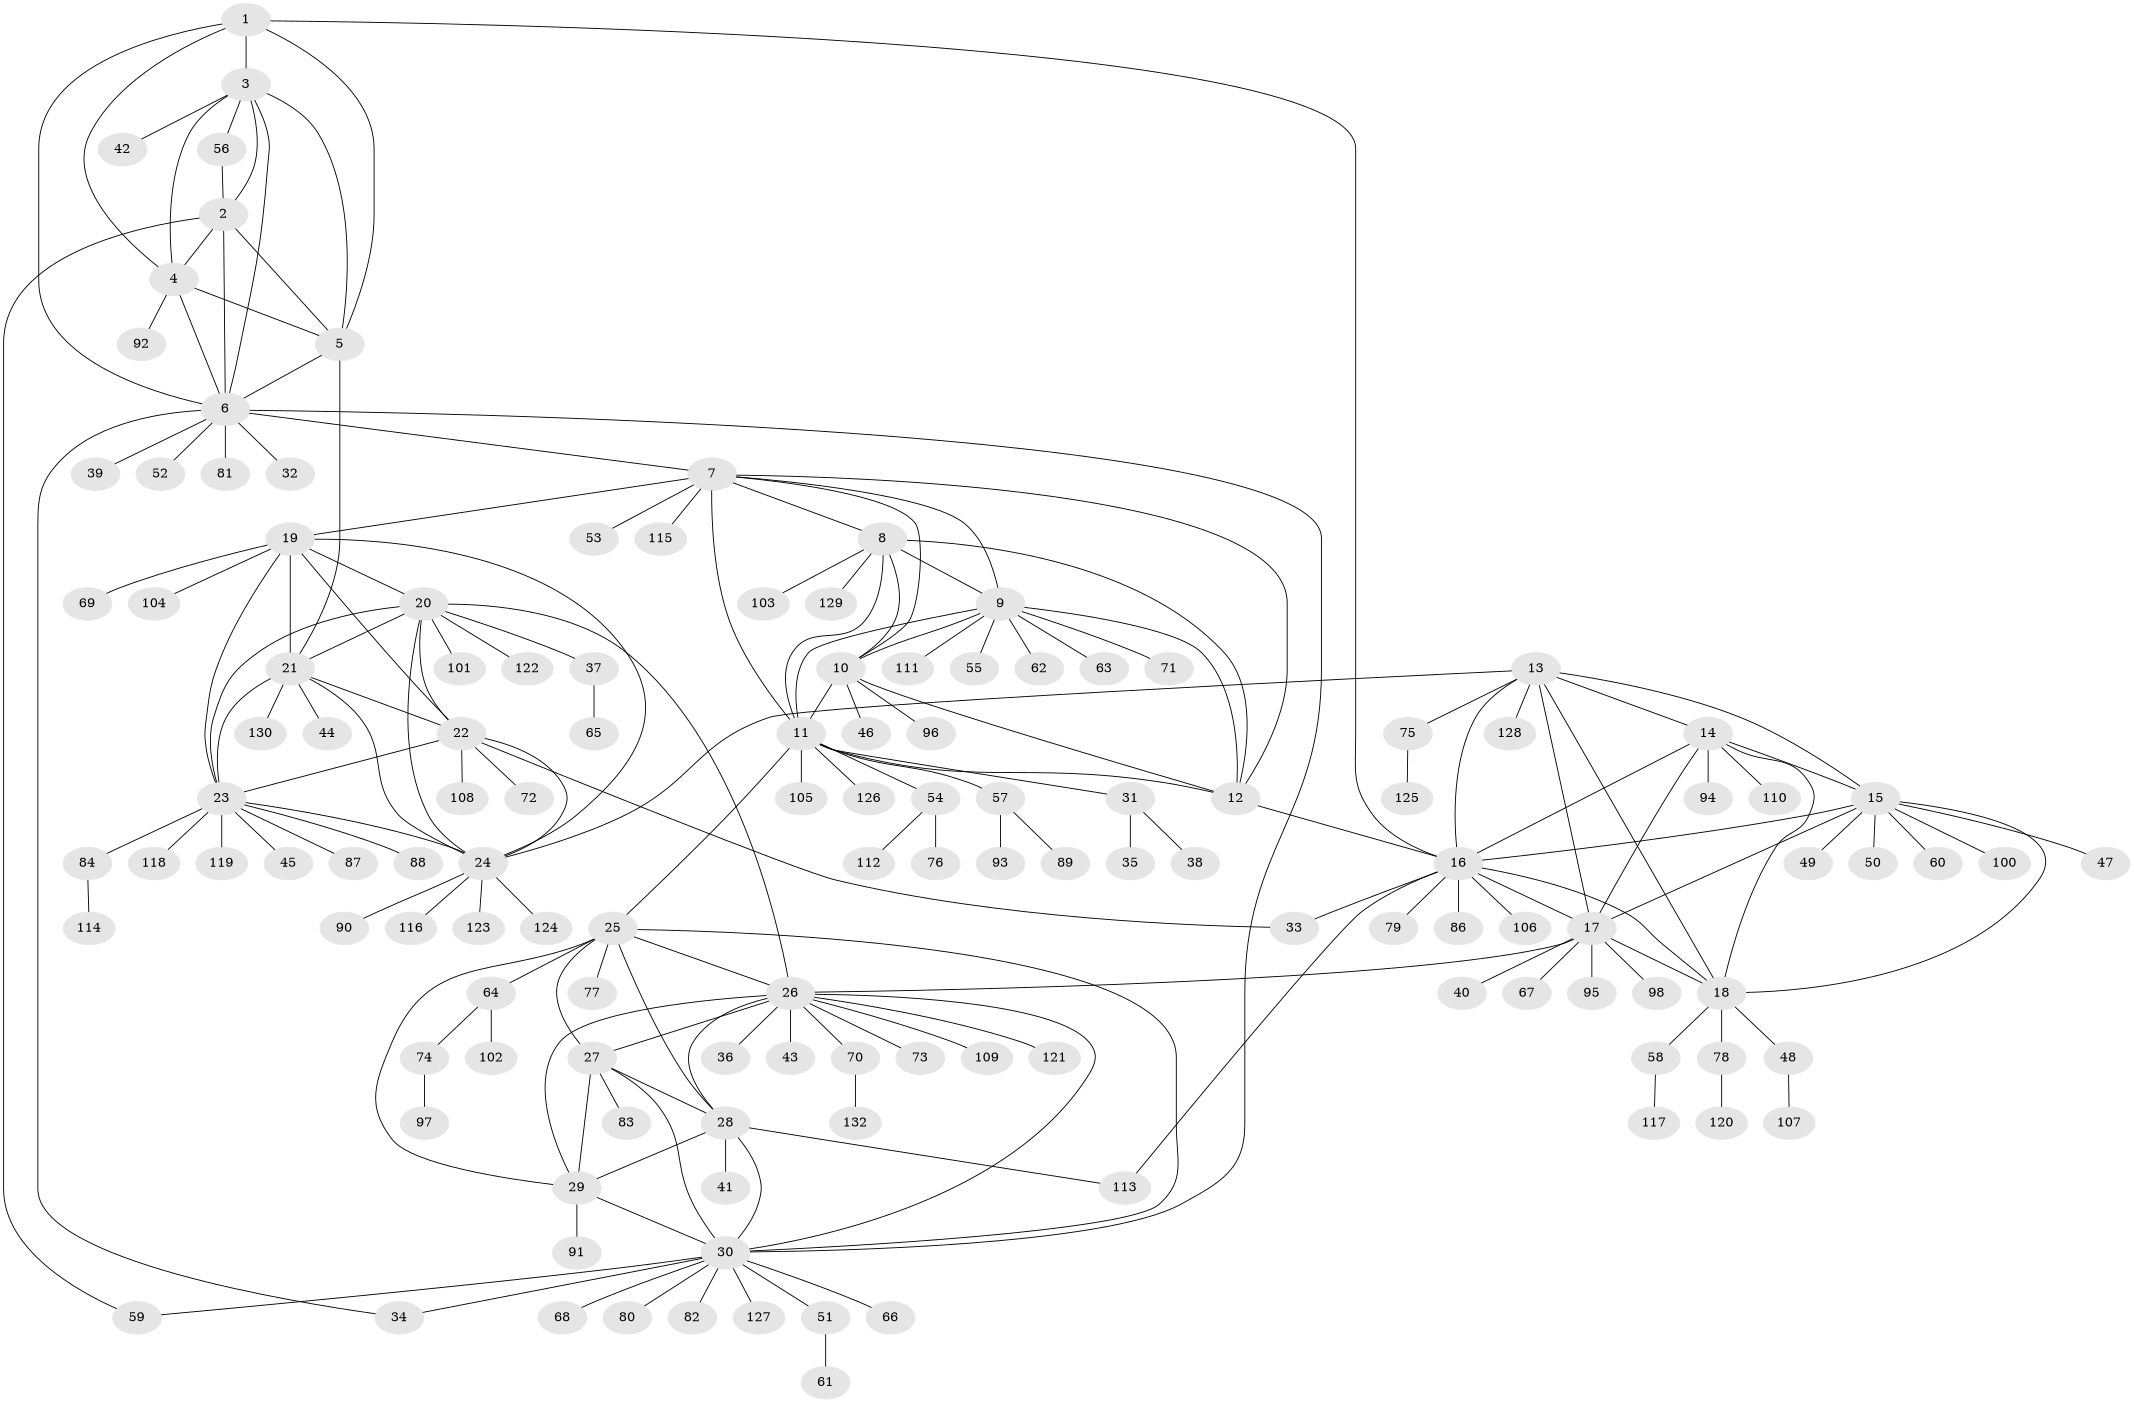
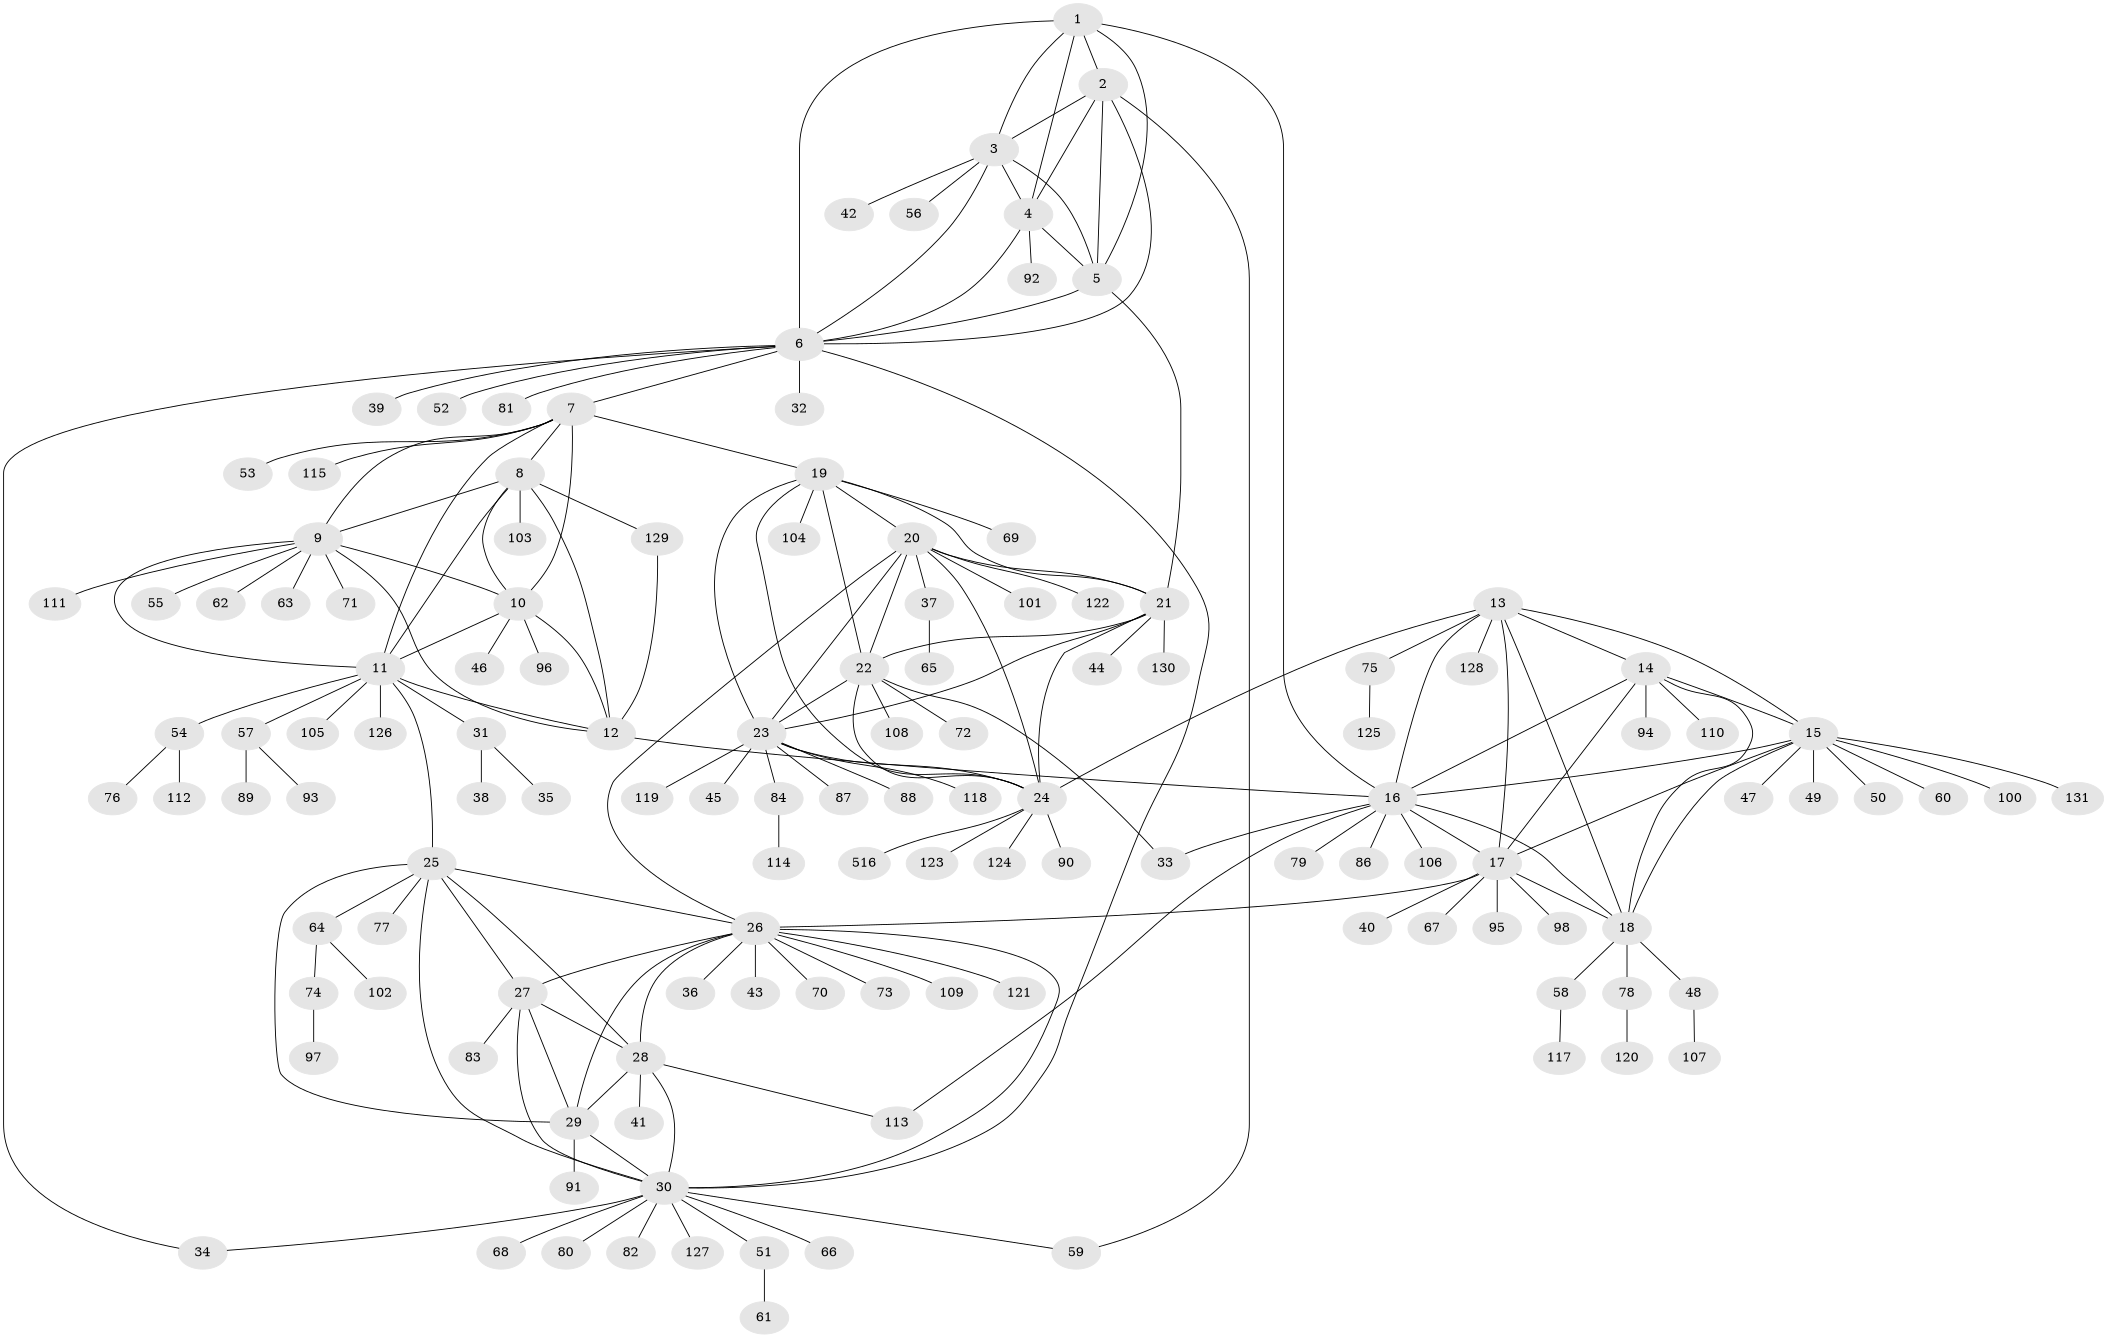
  graph {
    node [color=gray90 style=filled]
    1
    2
    3
    4
    5
    6
    16
    59
    42
    56
    92
    21
    7
    30
    32
    34
    39
    52
    81
    17
    18
    33
    79
    86
    106
    113
    24
    22
    23
    44
    130
    8
    9
    10
    11
    12
    19
    53
    115
    51
    66
    68
    80
    82
    127
    103
    129
    55
    62
    63
    71
    111
    46
    96
    25
    31
    54
    57
    105
    126
    20
    69
    104
    26
    27
    28
    29
    64
    77
    35
    38
    76
    112
    89
    93
    13
    14
    15
    75
    128
    94
    110
    47
    49
    50
    60
    100
+   131
    40
    67
    95
    98
    48
    58
    78
    90
-   116
+   116 [label=516]
    123
    124
    125
    36
    43
    70
    73
    109
    121
    107
    117
    120
    37
    101
    122
    72
    108
    45
    84
    87
    88
    118
    119
    65
    114
    83
    41
    91
    74
    102
-   132
    61
    97
-   56 -- 2
+   1 -- 2
    1 -- 3
    1 -- 4
    1 -- 5
    1 -- 6
    1 -- 16
    2 -- 3
    2 -- 4
    2 -- 5
    2 -- 6
    2 -- 59
    3 -- 4
    3 -- 5
    3 -- 6
    3 -- 42
    3 -- 56
    4 -- 5
    4 -- 6
    4 -- 92
    5 -- 6
    5 -- 21
    6 -- 7
    6 -- 30
    6 -- 32
    6 -- 34
    6 -- 39
    6 -- 52
    6 -- 81
    16 -- 17
    16 -- 18
    16 -- 33
    16 -- 79
    16 -- 86
    16 -- 106
    16 -- 113
    21 -- 24
    21 -- 22
    21 -- 23
    21 -- 44
    21 -- 130
    7 -- 8
    7 -- 9
    7 -- 10
    7 -- 11
-   7 -- 12
+   129 -- 12
    7 -- 19
    7 -- 53
    7 -- 115
    30 -- 59
    30 -- 34
    30 -- 51
    30 -- 66
    30 -- 68
    30 -- 80
    30 -- 82
    30 -- 127
    17 -- 18
    17 -- 26
    17 -- 40
    17 -- 67
    17 -- 95
    17 -- 98
    18 -- 48
    18 -- 58
    18 -- 78
    24 -- 90
    24 -- 116
    24 -- 123
    24 -- 124
    22 -- 33
    22 -- 24
    22 -- 23
    22 -- 72
    22 -- 108
    23 -- 24
    23 -- 45
    23 -- 84
    23 -- 87
    23 -- 88
    23 -- 118
    23 -- 119
    8 -- 9
    8 -- 10
    8 -- 11
    8 -- 12
    8 -- 103
    8 -- 129
    9 -- 10
    9 -- 11
    9 -- 12
    9 -- 55
    9 -- 62
    9 -- 63
    9 -- 71
    9 -- 111
    10 -- 11
    10 -- 12
    10 -- 46
    10 -- 96
    11 -- 12
    11 -- 25
    11 -- 31
    11 -- 54
    11 -- 57
    11 -- 105
    11 -- 126
    12 -- 16
    19 -- 21
    19 -- 24
    19 -- 22
    19 -- 23
    19 -- 20
    19 -- 69
    19 -- 104
    51 -- 61
    25 -- 30
    25 -- 26
    25 -- 27
    25 -- 28
    25 -- 29
    25 -- 64
    25 -- 77
    31 -- 35
    31 -- 38
    54 -- 76
    54 -- 112
    57 -- 89
    57 -- 93
    20 -- 21
    20 -- 24
    20 -- 22
    20 -- 23
    20 -- 26
    20 -- 37
    20 -- 101
    20 -- 122
    26 -- 30
    26 -- 27
    26 -- 28
    26 -- 29
    26 -- 36
    26 -- 43
    26 -- 70
    26 -- 73
    26 -- 109
    26 -- 121
    27 -- 30
    27 -- 28
    27 -- 29
    27 -- 83
    28 -- 30
    28 -- 113
    28 -- 29
    28 -- 41
    29 -- 30
    29 -- 91
    64 -- 74
    64 -- 102
    13 -- 16
    13 -- 17
    13 -- 18
    13 -- 24
    13 -- 14
    13 -- 15
    13 -- 75
    13 -- 128
    14 -- 16
    14 -- 17
    14 -- 18
    14 -- 15
    14 -- 94
    14 -- 110
    15 -- 16
    15 -- 17
    15 -- 18
    15 -- 47
    15 -- 49
    15 -- 50
    15 -- 60
    15 -- 100
+   15 -- 131
    75 -- 125
    48 -- 107
    58 -- 117
    78 -- 120
-   70 -- 132
    37 -- 65
    84 -- 114
    74 -- 97
  }
